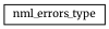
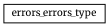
  digraph {
    rankdir=LR
    fontname=Merriweather
-   n1 [color=black fillcolor=white fontname=Merriweather fontsize=10 height=0.2 label=nml_errors_type shape=record style=filled width=0.4]
+   n1 [color=black fillcolor=white fontname=Merriweather fontsize=10 height=0.2 label=errors_errors_type shape=record style=filled width=0.4]
  }
